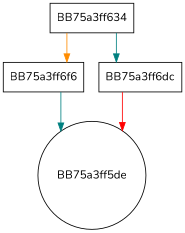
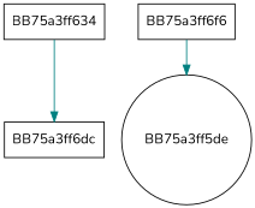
  digraph {
    fontname=Nunito
    splines=ortho
    node [fontname=Nunito shape=box]
    edge [color=teal fontname=Nunito]
    BB75a3ff634
    BB75a3ff6f6
    BB75a3ff6dc
    n4 [label=BB75a3ff5de shape=circle]
-   BB75a3ff634 -> BB75a3ff6f6 [color=darkorange]
    BB75a3ff634 -> BB75a3ff6dc
    BB75a3ff6f6 -> n4
-   BB75a3ff6dc -> n4 [color=red]
  }
